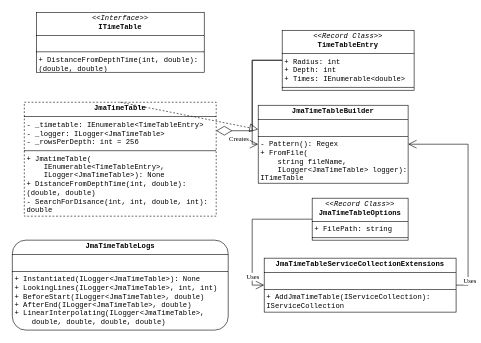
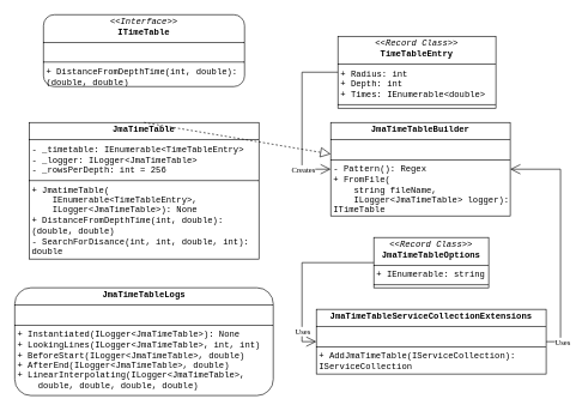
  <mxCell id="0" />
  <mxCell id="1" parent="0" />
- <mxCell id="2" value="&lt;p style=&quot;margin:0px;margin-top:4px;text-align:center;&quot;&gt;&lt;i&gt;&amp;lt;&amp;lt;Interface&amp;gt;&amp;gt;&lt;/i&gt;&lt;br&gt;&lt;b&gt;ITimeTable&lt;/b&gt;&lt;/p&gt;&lt;hr size=&quot;1&quot; style=&quot;border-style:solid;&quot;&gt;&lt;p style=&quot;margin:0px;margin-left:4px;&quot;&gt;&lt;br&gt;&lt;/p&gt;&lt;hr size=&quot;1&quot; style=&quot;border-style:solid;&quot;&gt;&lt;p style=&quot;margin:0px;margin-left:4px;&quot;&gt;+ DistanceFromDepthTime(int, double): (double, double)&lt;/p&gt;" style="verticalAlign=top;align=left;overflow=fill;html=1;whiteSpace=wrap;fontFamily=Courier New;" parent="1" vertex="1"><mxGeometry x="60" y="20" width="280" height="100" as="geometry" /></mxCell>
- <mxCell id="3" value="&lt;p style=&quot;margin:0px;margin-top:4px;text-align:center;&quot;&gt;&lt;b&gt;JmaTimeTable&lt;/b&gt;&lt;/p&gt;&lt;hr size=&quot;1&quot; style=&quot;border-style:solid;&quot;&gt;&lt;p style=&quot;margin:0px;margin-left:4px;&quot;&gt;- _timetable: IEnumerable&amp;lt;TimeTableEntry&amp;gt;&lt;/p&gt;&lt;p style=&quot;margin:0px;margin-left:4px;&quot;&gt;- _logger: ILogger&amp;lt;JmaTimeTable&amp;gt;&lt;/p&gt;&lt;p style=&quot;margin:0px;margin-left:4px;&quot;&gt;- _rowsPerDepth: int = 256&lt;/p&gt;&lt;hr size=&quot;1&quot; style=&quot;border-style:solid;&quot;&gt;&lt;p style=&quot;margin:0px;margin-left:4px;&quot;&gt;+ JmatimeTable(&lt;/p&gt;&lt;p style=&quot;margin:0px;margin-left:4px;&quot;&gt;&lt;span style=&quot;background-color: transparent; color: light-dark(rgb(0, 0, 0), rgb(255, 255, 255));&quot;&gt;&amp;nbsp; &amp;nbsp; IEnumerable&amp;lt;TimeTableEntry&amp;gt;,&lt;/span&gt;&lt;/p&gt;&lt;p style=&quot;margin:0px;margin-left:4px;&quot;&gt;&lt;span style=&quot;background-color: transparent; color: light-dark(rgb(0, 0, 0), rgb(255, 255, 255));&quot;&gt;&amp;nbsp; &amp;nbsp; ILogger&amp;lt;JmaTimeTable&amp;gt;&lt;/span&gt;&lt;span style=&quot;background-color: transparent; color: light-dark(rgb(0, 0, 0), rgb(255, 255, 255));&quot;&gt;): None&lt;/span&gt;&lt;/p&gt;&lt;p style=&quot;margin:0px;margin-left:4px;&quot;&gt;+ DistanceFromDepthTime(int, double): (double, double)&lt;/p&gt;&lt;p style=&quot;margin:0px;margin-left:4px;&quot;&gt;- SearchForDisance(int, int, double, int): double&lt;/p&gt;" style="verticalAlign=top;align=left;overflow=fill;html=1;whiteSpace=wrap;fontFamily=Courier New;dashed=1;" parent="1" vertex="1"><mxGeometry x="40" y="170" width="320" height="190" as="geometry" /></mxCell>
- <mxCell id="4" value="&lt;p style=&quot;margin:0px;margin-top:4px;text-align:center;&quot;&gt;&lt;b&gt;JmaTimeTableBuilder&lt;/b&gt;&lt;/p&gt;&lt;hr size=&quot;1&quot; style=&quot;border-style:solid;&quot;&gt;&lt;p style=&quot;margin:0px;margin-left:4px;&quot;&gt;&lt;br&gt;&lt;/p&gt;&lt;hr size=&quot;1&quot; style=&quot;border-style:solid;&quot;&gt;&lt;p style=&quot;margin:0px;margin-left:4px;&quot;&gt;- Pattern(): Regex&lt;/p&gt;&lt;p style=&quot;margin:0px;margin-left:4px;&quot;&gt;+ FromFile(&lt;/p&gt;&lt;p style=&quot;margin:0px;margin-left:4px;&quot;&gt;&amp;nbsp; &amp;nbsp; string fileName,&lt;/p&gt;&lt;p style=&quot;margin:0px;margin-left:4px;&quot;&gt;&amp;nbsp; &amp;nbsp; ILogger&amp;lt;JmaTimeTable&amp;gt; logger): ITimeTable&lt;/p&gt;" style="verticalAlign=top;align=left;overflow=fill;html=1;whiteSpace=wrap;fontFamily=Courier New;" parent="1" vertex="1"><mxGeometry x="430" y="175" width="250" height="130" as="geometry" /></mxCell>
+ <mxCell id="2" value="&lt;p style=&quot;margin:0px;margin-top:4px;text-align:center;&quot;&gt;&lt;i&gt;&amp;lt;&amp;lt;Interface&amp;gt;&amp;gt;&lt;/i&gt;&lt;br&gt;&lt;b&gt;ITimeTable&lt;/b&gt;&lt;/p&gt;&lt;hr size=&quot;1&quot; style=&quot;border-style:solid;&quot;&gt;&lt;p style=&quot;margin:0px;margin-left:4px;&quot;&gt;&lt;br&gt;&lt;/p&gt;&lt;hr size=&quot;1&quot; style=&quot;border-style:solid;&quot;&gt;&lt;p style=&quot;margin:0px;margin-left:4px;&quot;&gt;+ DistanceFromDepthTime(int, double): (double, double)&lt;/p&gt;" style="verticalAlign=top;align=left;overflow=fill;html=1;whiteSpace=wrap;fontFamily=Courier New;rounded=1;" parent="1" vertex="1"><mxGeometry x="60" y="20" width="280" height="100" as="geometry" /></mxCell>
+ <mxCell id="3" value="&lt;p style=&quot;margin:0px;margin-top:4px;text-align:center;&quot;&gt;&lt;b&gt;JmaTimeTable&lt;/b&gt;&lt;/p&gt;&lt;hr size=&quot;1&quot; style=&quot;border-style:solid;&quot;&gt;&lt;p style=&quot;margin:0px;margin-left:4px;&quot;&gt;- _timetable: IEnumerable&amp;lt;TimeTableEntry&amp;gt;&lt;/p&gt;&lt;p style=&quot;margin:0px;margin-left:4px;&quot;&gt;- _logger: ILogger&amp;lt;JmaTimeTable&amp;gt;&lt;/p&gt;&lt;p style=&quot;margin:0px;margin-left:4px;&quot;&gt;- _rowsPerDepth: int = 256&lt;/p&gt;&lt;hr size=&quot;1&quot; style=&quot;border-style:solid;&quot;&gt;&lt;p style=&quot;margin:0px;margin-left:4px;&quot;&gt;+ JmatimeTable(&lt;/p&gt;&lt;p style=&quot;margin:0px;margin-left:4px;&quot;&gt;&lt;span style=&quot;background-color: transparent; color: light-dark(rgb(0, 0, 0), rgb(255, 255, 255));&quot;&gt;&amp;nbsp; &amp;nbsp; IEnumerable&amp;lt;TimeTableEntry&amp;gt;,&lt;/span&gt;&lt;/p&gt;&lt;p style=&quot;margin:0px;margin-left:4px;&quot;&gt;&lt;span style=&quot;background-color: transparent; color: light-dark(rgb(0, 0, 0), rgb(255, 255, 255));&quot;&gt;&amp;nbsp; &amp;nbsp; ILogger&amp;lt;JmaTimeTable&amp;gt;&lt;/span&gt;&lt;span style=&quot;background-color: transparent; color: light-dark(rgb(0, 0, 0), rgb(255, 255, 255));&quot;&gt;): None&lt;/span&gt;&lt;/p&gt;&lt;p style=&quot;margin:0px;margin-left:4px;&quot;&gt;+ DistanceFromDepthTime(int, double): (double, double)&lt;/p&gt;&lt;p style=&quot;margin:0px;margin-left:4px;&quot;&gt;- SearchForDisance(int, int, double, int): double&lt;/p&gt;" style="verticalAlign=top;align=left;overflow=fill;html=1;whiteSpace=wrap;fontFamily=Courier New;" parent="1" vertex="1"><mxGeometry x="40" y="170" width="320" height="190" as="geometry" /></mxCell>
+ <mxCell id="4" value="&lt;p style=&quot;margin:0px;margin-top:4px;text-align:center;&quot;&gt;&lt;b&gt;JmaTimeTableBuilder&lt;/b&gt;&lt;/p&gt;&lt;hr size=&quot;1&quot; style=&quot;border-style:solid;&quot;&gt;&lt;p style=&quot;margin:0px;margin-left:4px;&quot;&gt;&lt;br&gt;&lt;/p&gt;&lt;hr size=&quot;1&quot; style=&quot;border-style:solid;&quot;&gt;&lt;p style=&quot;margin:0px;margin-left:4px;&quot;&gt;- Pattern(): Regex&lt;/p&gt;&lt;p style=&quot;margin:0px;margin-left:4px;&quot;&gt;+ FromFile(&lt;/p&gt;&lt;p style=&quot;margin:0px;margin-left:4px;&quot;&gt;&amp;nbsp; &amp;nbsp; string fileName,&lt;/p&gt;&lt;p style=&quot;margin:0px;margin-left:4px;&quot;&gt;&amp;nbsp; &amp;nbsp; ILogger&amp;lt;JmaTimeTable&amp;gt; logger): ITimeTable&lt;/p&gt;" style="verticalAlign=top;align=left;overflow=fill;html=1;whiteSpace=wrap;fontFamily=Courier New;" parent="1" vertex="1"><mxGeometry x="460" y="170" width="250" height="130" as="geometry" /></mxCell>
  <mxCell id="5" value="&lt;p style=&quot;margin:0px;margin-top:4px;text-align:center;&quot;&gt;&lt;i&gt;&amp;lt;&amp;lt;Record Class&amp;gt;&amp;gt;&lt;/i&gt;&lt;br&gt;&lt;b&gt;TimeTableEntry&lt;/b&gt;&lt;/p&gt;&lt;hr size=&quot;1&quot; style=&quot;border-style:solid;&quot;&gt;&lt;p style=&quot;margin: 0px 0px 0px 4px;&quot;&gt;+ Radius: int&lt;/p&gt;&lt;p style=&quot;margin: 0px 0px 0px 4px;&quot;&gt;+ Depth: int&lt;/p&gt;&lt;p style=&quot;margin: 0px 0px 0px 4px;&quot;&gt;+ Times: IEnumerable&amp;lt;double&amp;gt;&lt;/p&gt;&lt;hr size=&quot;1&quot; style=&quot;border-style:solid;&quot;&gt;&lt;p style=&quot;margin:0px;margin-left:4px;&quot;&gt;&lt;br&gt;&lt;/p&gt;" style="verticalAlign=top;align=left;overflow=fill;html=1;whiteSpace=wrap;fontFamily=Courier New;" parent="1" vertex="1"><mxGeometry x="470" y="50" width="220" height="100" as="geometry" /></mxCell>
- <mxCell id="6" value="&lt;p style=&quot;margin:0px;margin-top:4px;text-align:center;&quot;&gt;&lt;i&gt;&amp;lt;&amp;lt;Record Class&amp;gt;&amp;gt;&lt;/i&gt;&lt;br&gt;&lt;b&gt;JmaTimeTableOptions&lt;/b&gt;&lt;/p&gt;&lt;hr size=&quot;1&quot; style=&quot;border-style:solid;&quot;&gt;&lt;p style=&quot;margin:0px;margin-left:4px;&quot;&gt;+ FilePath: string&lt;/p&gt;&lt;hr size=&quot;1&quot; style=&quot;border-style:solid;&quot;&gt;&lt;p style=&quot;margin:0px;margin-left:4px;&quot;&gt;&lt;br&gt;&lt;/p&gt;" style="verticalAlign=top;align=left;overflow=fill;html=1;whiteSpace=wrap;fontFamily=Courier New;" parent="1" vertex="1"><mxGeometry x="520" y="330" width="160" height="70" as="geometry" /></mxCell>
+ <mxCell id="6" value="&lt;p style=&quot;margin:0px;margin-top:4px;text-align:center;&quot;&gt;&lt;i&gt;&amp;lt;&amp;lt;Record Class&amp;gt;&amp;gt;&lt;/i&gt;&lt;br&gt;&lt;b&gt;JmaTimeTableOptions&lt;/b&gt;&lt;/p&gt;&lt;hr size=&quot;1&quot; style=&quot;border-style:solid;&quot;&gt;&lt;p style=&quot;margin:0px;margin-left:4px;&quot;&gt;+ IEnumerable: string&lt;/p&gt;&lt;hr size=&quot;1&quot; style=&quot;border-style:solid;&quot;&gt;&lt;p style=&quot;margin:0px;margin-left:4px;&quot;&gt;&lt;br&gt;&lt;/p&gt;" style="verticalAlign=top;align=left;overflow=fill;html=1;whiteSpace=wrap;fontFamily=Courier New;" parent="1" vertex="1"><mxGeometry x="520" y="330" width="160" height="70" as="geometry" /></mxCell>
  <mxCell id="7" value="" style="endArrow=block;dashed=1;endFill=0;endSize=12;html=1;rounded=0;exitX=0.5;exitY=0;exitDx=0;exitDy=0;" parent="1" source="3" target="4" edge="1"><mxGeometry width="160" relative="1" as="geometry"><mxPoint x="310" y="450" as="sourcePoint" /><mxPoint x="470" y="450" as="targetPoint" /></mxGeometry></mxCell>
  <mxCell id="8" value="&lt;p style=&quot;margin:0px;margin-top:4px;text-align:center;&quot;&gt;&lt;b&gt;JmaTimeTableLogs&lt;/b&gt;&lt;/p&gt;&lt;hr size=&quot;1&quot; style=&quot;border-style:solid;&quot;&gt;&lt;p style=&quot;margin:0px;margin-left:4px;&quot;&gt;&lt;br&gt;&lt;/p&gt;&lt;hr size=&quot;1&quot; style=&quot;border-style:solid;&quot;&gt;&lt;p style=&quot;margin:0px;margin-left:4px;&quot;&gt;+ Instantiated(ILogger&amp;lt;JmaTimeTable&amp;gt;): None&lt;/p&gt;&lt;p style=&quot;margin:0px;margin-left:4px;&quot;&gt;+ LookingLines(ILogger&amp;lt;JmaTimeTable&amp;gt;, int, int)&lt;/p&gt;&lt;p style=&quot;margin:0px;margin-left:4px;&quot;&gt;+ BeforeStart(ILogger&amp;lt;JmaTimeTable&amp;gt;, double)&lt;/p&gt;&lt;p style=&quot;margin:0px;margin-left:4px;&quot;&gt;+ AfterEnd(ILogger&amp;lt;JmaTimeTable&amp;gt;, double)&lt;/p&gt;&lt;p style=&quot;margin:0px;margin-left:4px;&quot;&gt;+ LinearInterpolating(ILogger&amp;lt;JmaTimeTable&amp;gt;,&lt;/p&gt;&lt;p style=&quot;margin:0px;margin-left:4px;&quot;&gt;&amp;nbsp; &amp;nbsp; double, double, double, double)&lt;/p&gt;" style="verticalAlign=top;align=left;overflow=fill;html=1;whiteSpace=wrap;fontFamily=Courier New;rounded=1;" parent="1" vertex="1"><mxGeometry x="20" y="400" width="360" height="150" as="geometry" /></mxCell>
  <mxCell id="9" value="&lt;p style=&quot;margin:0px;margin-top:4px;text-align:center;&quot;&gt;&lt;b&gt;JmaTimeTableServiceCollectionExtensions&lt;/b&gt;&lt;/p&gt;&lt;hr size=&quot;1&quot; style=&quot;border-style:solid;&quot;&gt;&lt;p style=&quot;margin:0px;margin-left:4px;&quot;&gt;&lt;br&gt;&lt;/p&gt;&lt;hr size=&quot;1&quot; style=&quot;border-style:solid;&quot;&gt;&lt;p style=&quot;margin:0px;margin-left:4px;&quot;&gt;+ AddJmaTimeTable(IServiceCollection): IServiceCollection&lt;/p&gt;" style="verticalAlign=top;align=left;overflow=fill;html=1;whiteSpace=wrap;fontFamily=Courier New;" parent="1" vertex="1"><mxGeometry x="440" y="430" width="320" height="90" as="geometry" /></mxCell>
- <mxCell id="10" value="" style="endArrow=diamondThin;endFill=0;endSize=24;html=1;rounded=0;entryX=1;entryY=0.25;entryDx=0;entryDy=0;exitX=0;exitY=0.5;exitDx=0;exitDy=0;edgeStyle=elbowEdgeStyle;" parent="1" source="5" target="3" edge="1"><mxGeometry width="160" relative="1" as="geometry"><mxPoint x="310" y="280" as="sourcePoint" /><mxPoint x="430" y="390" as="targetPoint" /><Array as="points"><mxPoint x="420" y="170" /></Array></mxGeometry></mxCell>
  <mxCell id="11" value="" style="endArrow=open;endFill=1;endSize=12;html=1;rounded=0;entryX=0;entryY=0.5;entryDx=0;entryDy=0;exitX=0;exitY=0.5;exitDx=0;exitDy=0;edgeStyle=elbowEdgeStyle;" parent="1" source="5" target="4" edge="1"><mxGeometry width="160" relative="1" as="geometry"><mxPoint x="330" y="360" as="sourcePoint" /><mxPoint x="490" y="360" as="targetPoint" /><Array as="points"><mxPoint x="420" y="170" /></Array></mxGeometry></mxCell>
  <mxCell id="12" value="Creates" style="edgeLabel;html=1;align=center;verticalAlign=middle;resizable=0;points=[];fontFamily=STIX;" parent="11" vertex="1" connectable="0"><mxGeometry x="0.832" y="-3" relative="1" as="geometry"><mxPoint x="-20" y="-3" as="offset" /></mxGeometry></mxCell>
  <mxCell id="13" value="" style="endArrow=open;endFill=1;endSize=12;html=1;rounded=0;edgeStyle=elbowEdgeStyle;entryX=0;entryY=0.5;entryDx=0;entryDy=0;exitX=0;exitY=0.5;exitDx=0;exitDy=0;" parent="1" source="6" target="9" edge="1"><mxGeometry width="160" relative="1" as="geometry"><mxPoint x="330" y="240" as="sourcePoint" /><mxPoint x="490" y="240" as="targetPoint" /><Array as="points"><mxPoint x="420" y="430" /></Array></mxGeometry></mxCell>
  <mxCell id="14" value="Uses" style="edgeLabel;html=1;align=center;verticalAlign=middle;resizable=0;points=[];fontFamily=STIX;" parent="13" vertex="1" connectable="0"><mxGeometry x="0.758" y="2" relative="1" as="geometry"><mxPoint x="-2" y="-7" as="offset" /></mxGeometry></mxCell>
  <mxCell id="15" value="" style="endArrow=open;endFill=1;endSize=12;html=1;rounded=0;entryX=1;entryY=0.5;entryDx=0;entryDy=0;exitX=1;exitY=0.5;exitDx=0;exitDy=0;edgeStyle=elbowEdgeStyle;" parent="1" source="9" target="4" edge="1"><mxGeometry width="160" relative="1" as="geometry"><mxPoint x="500" y="460" as="sourcePoint" /><mxPoint x="660" y="460" as="targetPoint" /><Array as="points"><mxPoint x="780" y="370" /></Array></mxGeometry></mxCell>
  <mxCell id="16" value="Uses" style="edgeLabel;html=1;align=center;verticalAlign=middle;resizable=0;points=[];fontFamily=STIX;" parent="15" vertex="1" connectable="0"><mxGeometry x="-0.411" y="-2" relative="1" as="geometry"><mxPoint y="77" as="offset" /></mxGeometry></mxCell>
